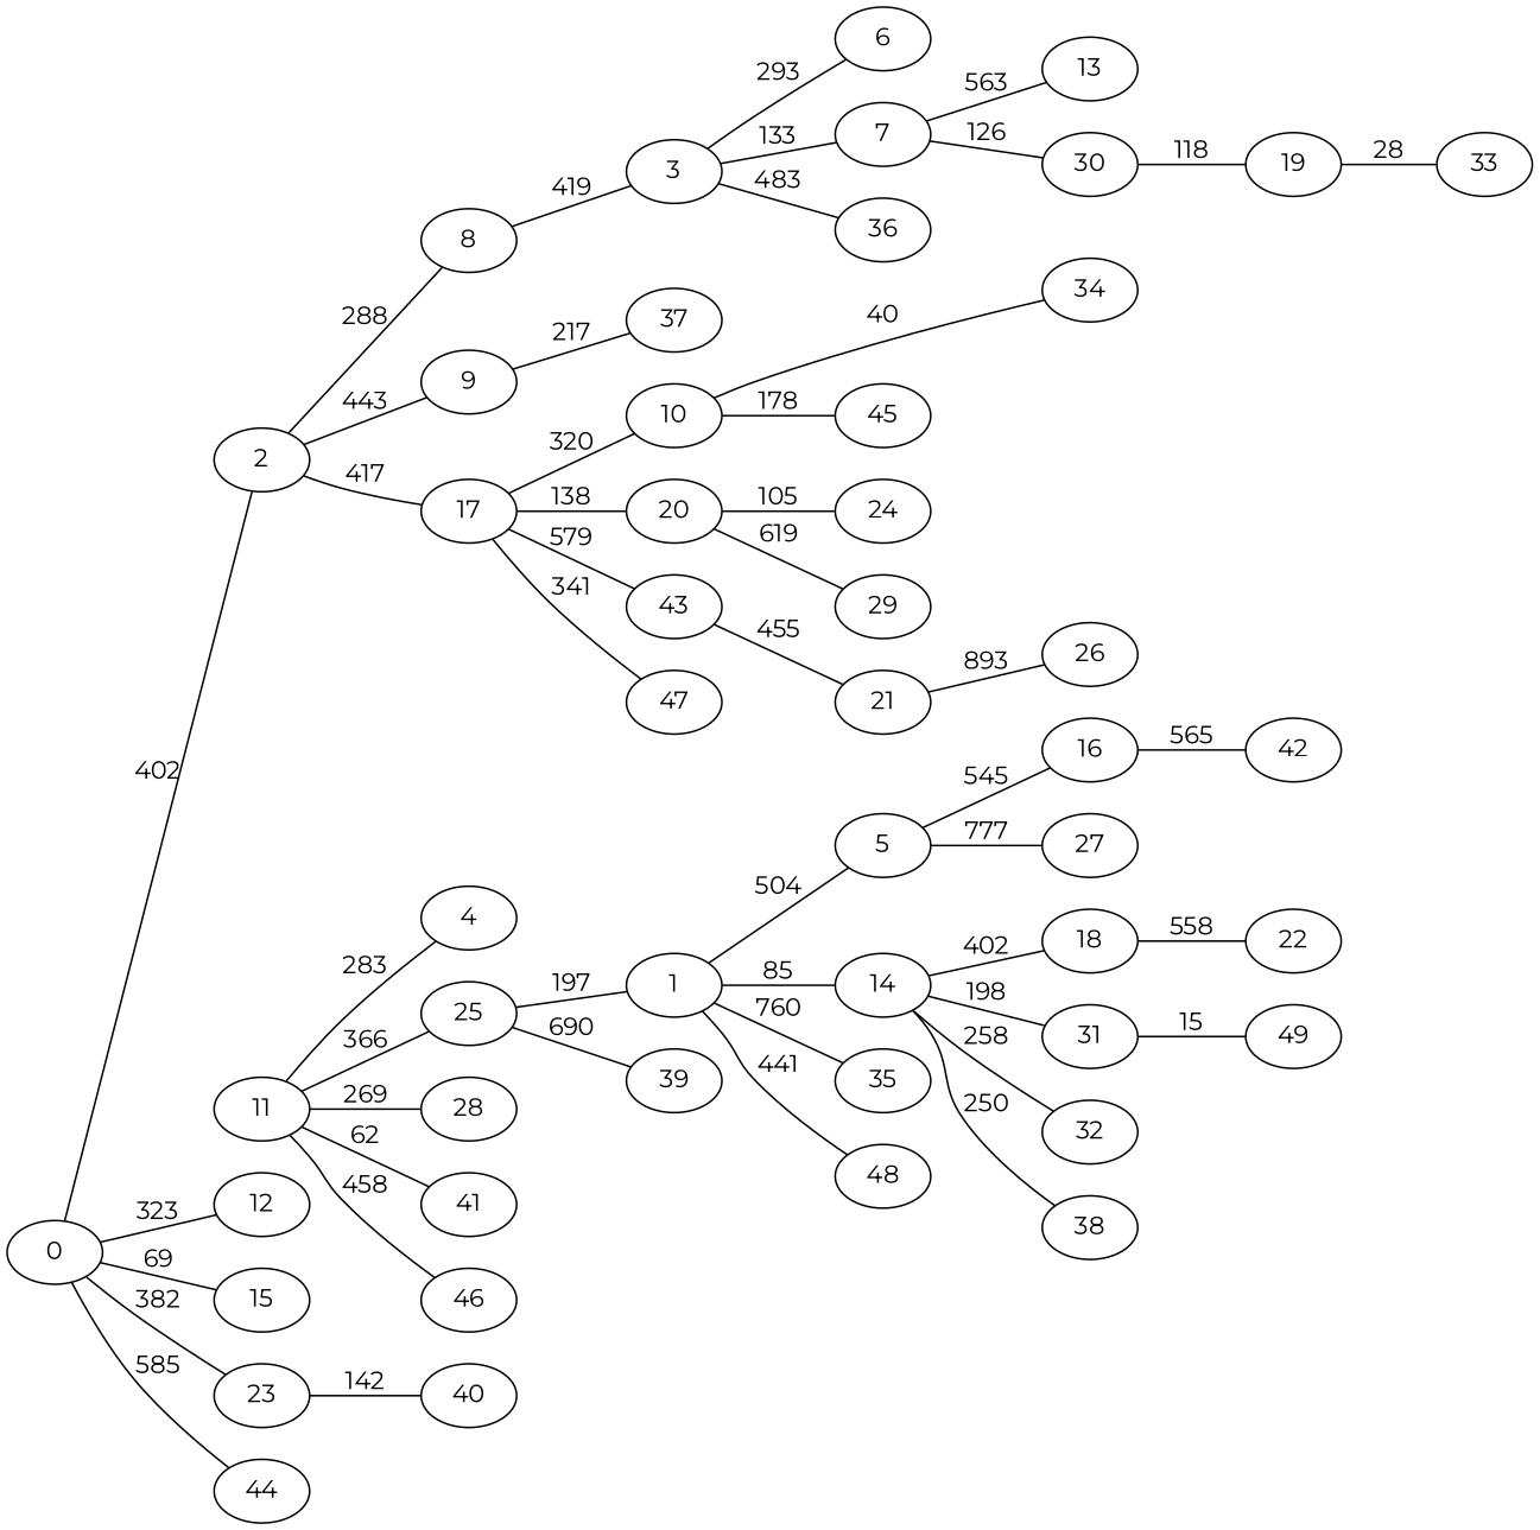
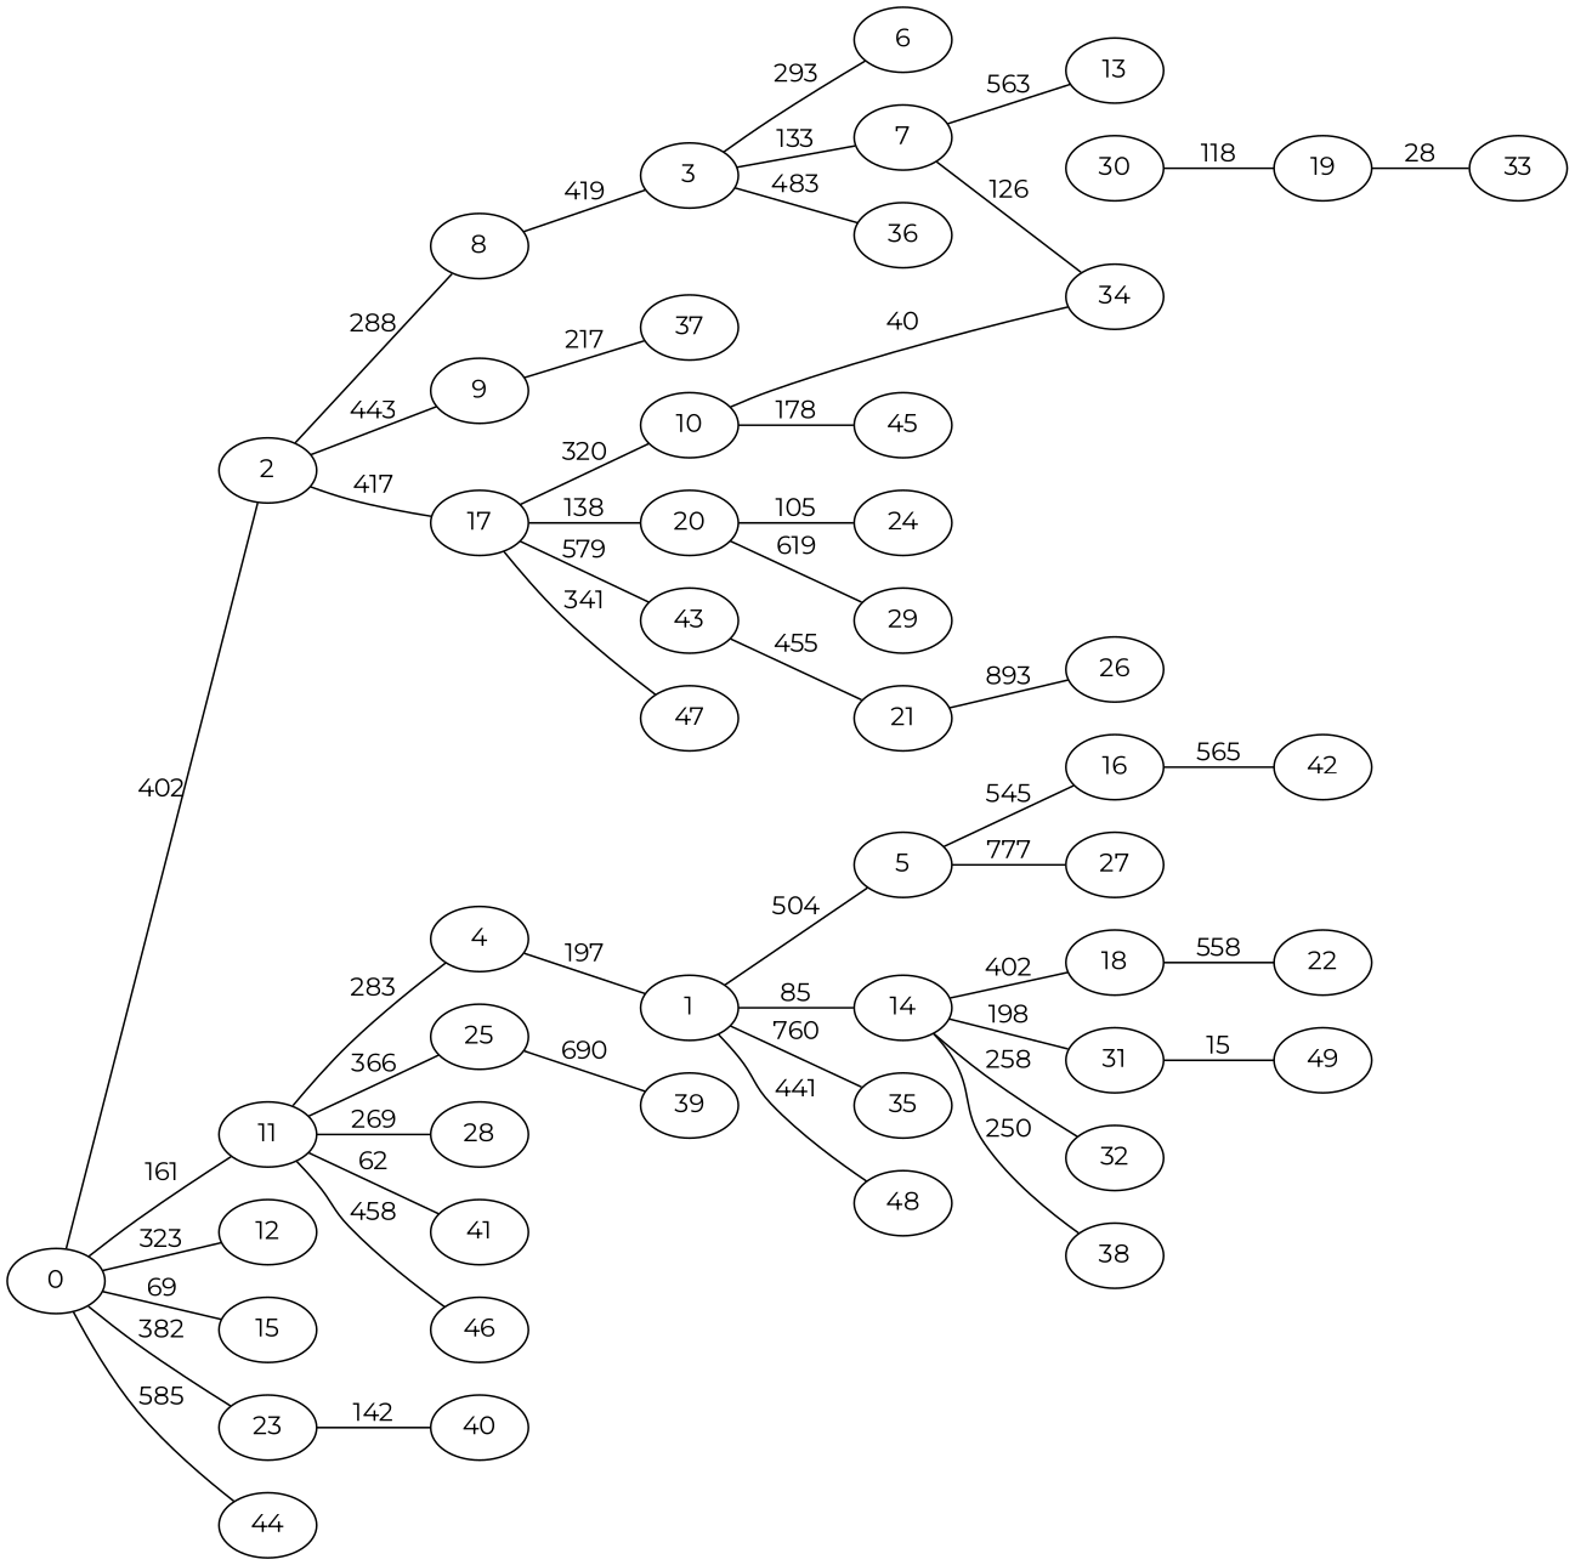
  strict graph {
    fontname=Montserrat
    rankdir=LR
    node [fontname=Montserrat]
    edge [fontname=Montserrat]
    0
    2
    11
    12
    15
    23
    44
    8
    9
    17
    4
    25
    28
    41
    46
    40
    1
    5
    14
    35
    48
    16
    27
    18
    31
    32
    38
    3
    37
    10
    20
    43
    47
    6
    7
    36
    13
    30
    42
    19
    34
    45
    39
    22
    49
    24
    29
    21
    33
    26
    0 -- 2 [label=402]
+   0 -- 11 [label=161]
    0 -- 12 [label=323]
    0 -- 15 [label=69]
    0 -- 23 [label=382]
    0 -- 44 [label=585]
    2 -- 8 [label=288]
    2 -- 9 [label=443]
    2 -- 17 [label=417]
    11 -- 4 [label=283]
    11 -- 25 [label=366]
    11 -- 28 [label=269]
    11 -- 41 [label=62]
    11 -- 46 [label=458]
    23 -- 40 [label=142]
    8 -- 3 [label=419]
    9 -- 37 [label=217]
    17 -- 10 [label=320]
    17 -- 20 [label=138]
    17 -- 43 [label=579]
    17 -- 47 [label=341]
-   25 -- 1 [label=197]
+   4 -- 1 [label=197]
    25 -- 39 [label=690]
    1 -- 5 [label=504]
    1 -- 14 [label=85]
    1 -- 35 [label=760]
    1 -- 48 [label=441]
    5 -- 16 [label=545]
    5 -- 27 [label=777]
    14 -- 18 [label=402]
    14 -- 31 [label=198]
    14 -- 32 [label=258]
    14 -- 38 [label=250]
    16 -- 42 [label=565]
    18 -- 22 [label=558]
    31 -- 49 [label=15]
    3 -- 6 [label=293]
    3 -- 7 [label=133]
    3 -- 36 [label=483]
    10 -- 34 [label=40]
    10 -- 45 [label=178]
    20 -- 24 [label=105]
    20 -- 29 [label=619]
    43 -- 21 [label=455]
    7 -- 13 [label=563]
-   7 -- 30 [label=126]
+   7 -- 34 [label=126]
    30 -- 19 [label=118]
    19 -- 33 [label=28]
    21 -- 26 [label=893]
  }
